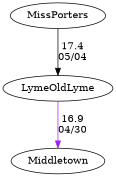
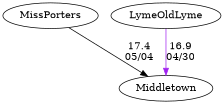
  digraph {
    edge [random=random]
    MissPorters
    Middletown
    LymeOldLyme
-   MissPorters -> LymeOldLyme [color=black label="17.4\n05/04" weight=83]
+   MissPorters -> Middletown [color=black label="17.4\n05/04" weight=83]
    LymeOldLyme -> Middletown [color=purple label="16.9\n04/30" weight=84]
  }
